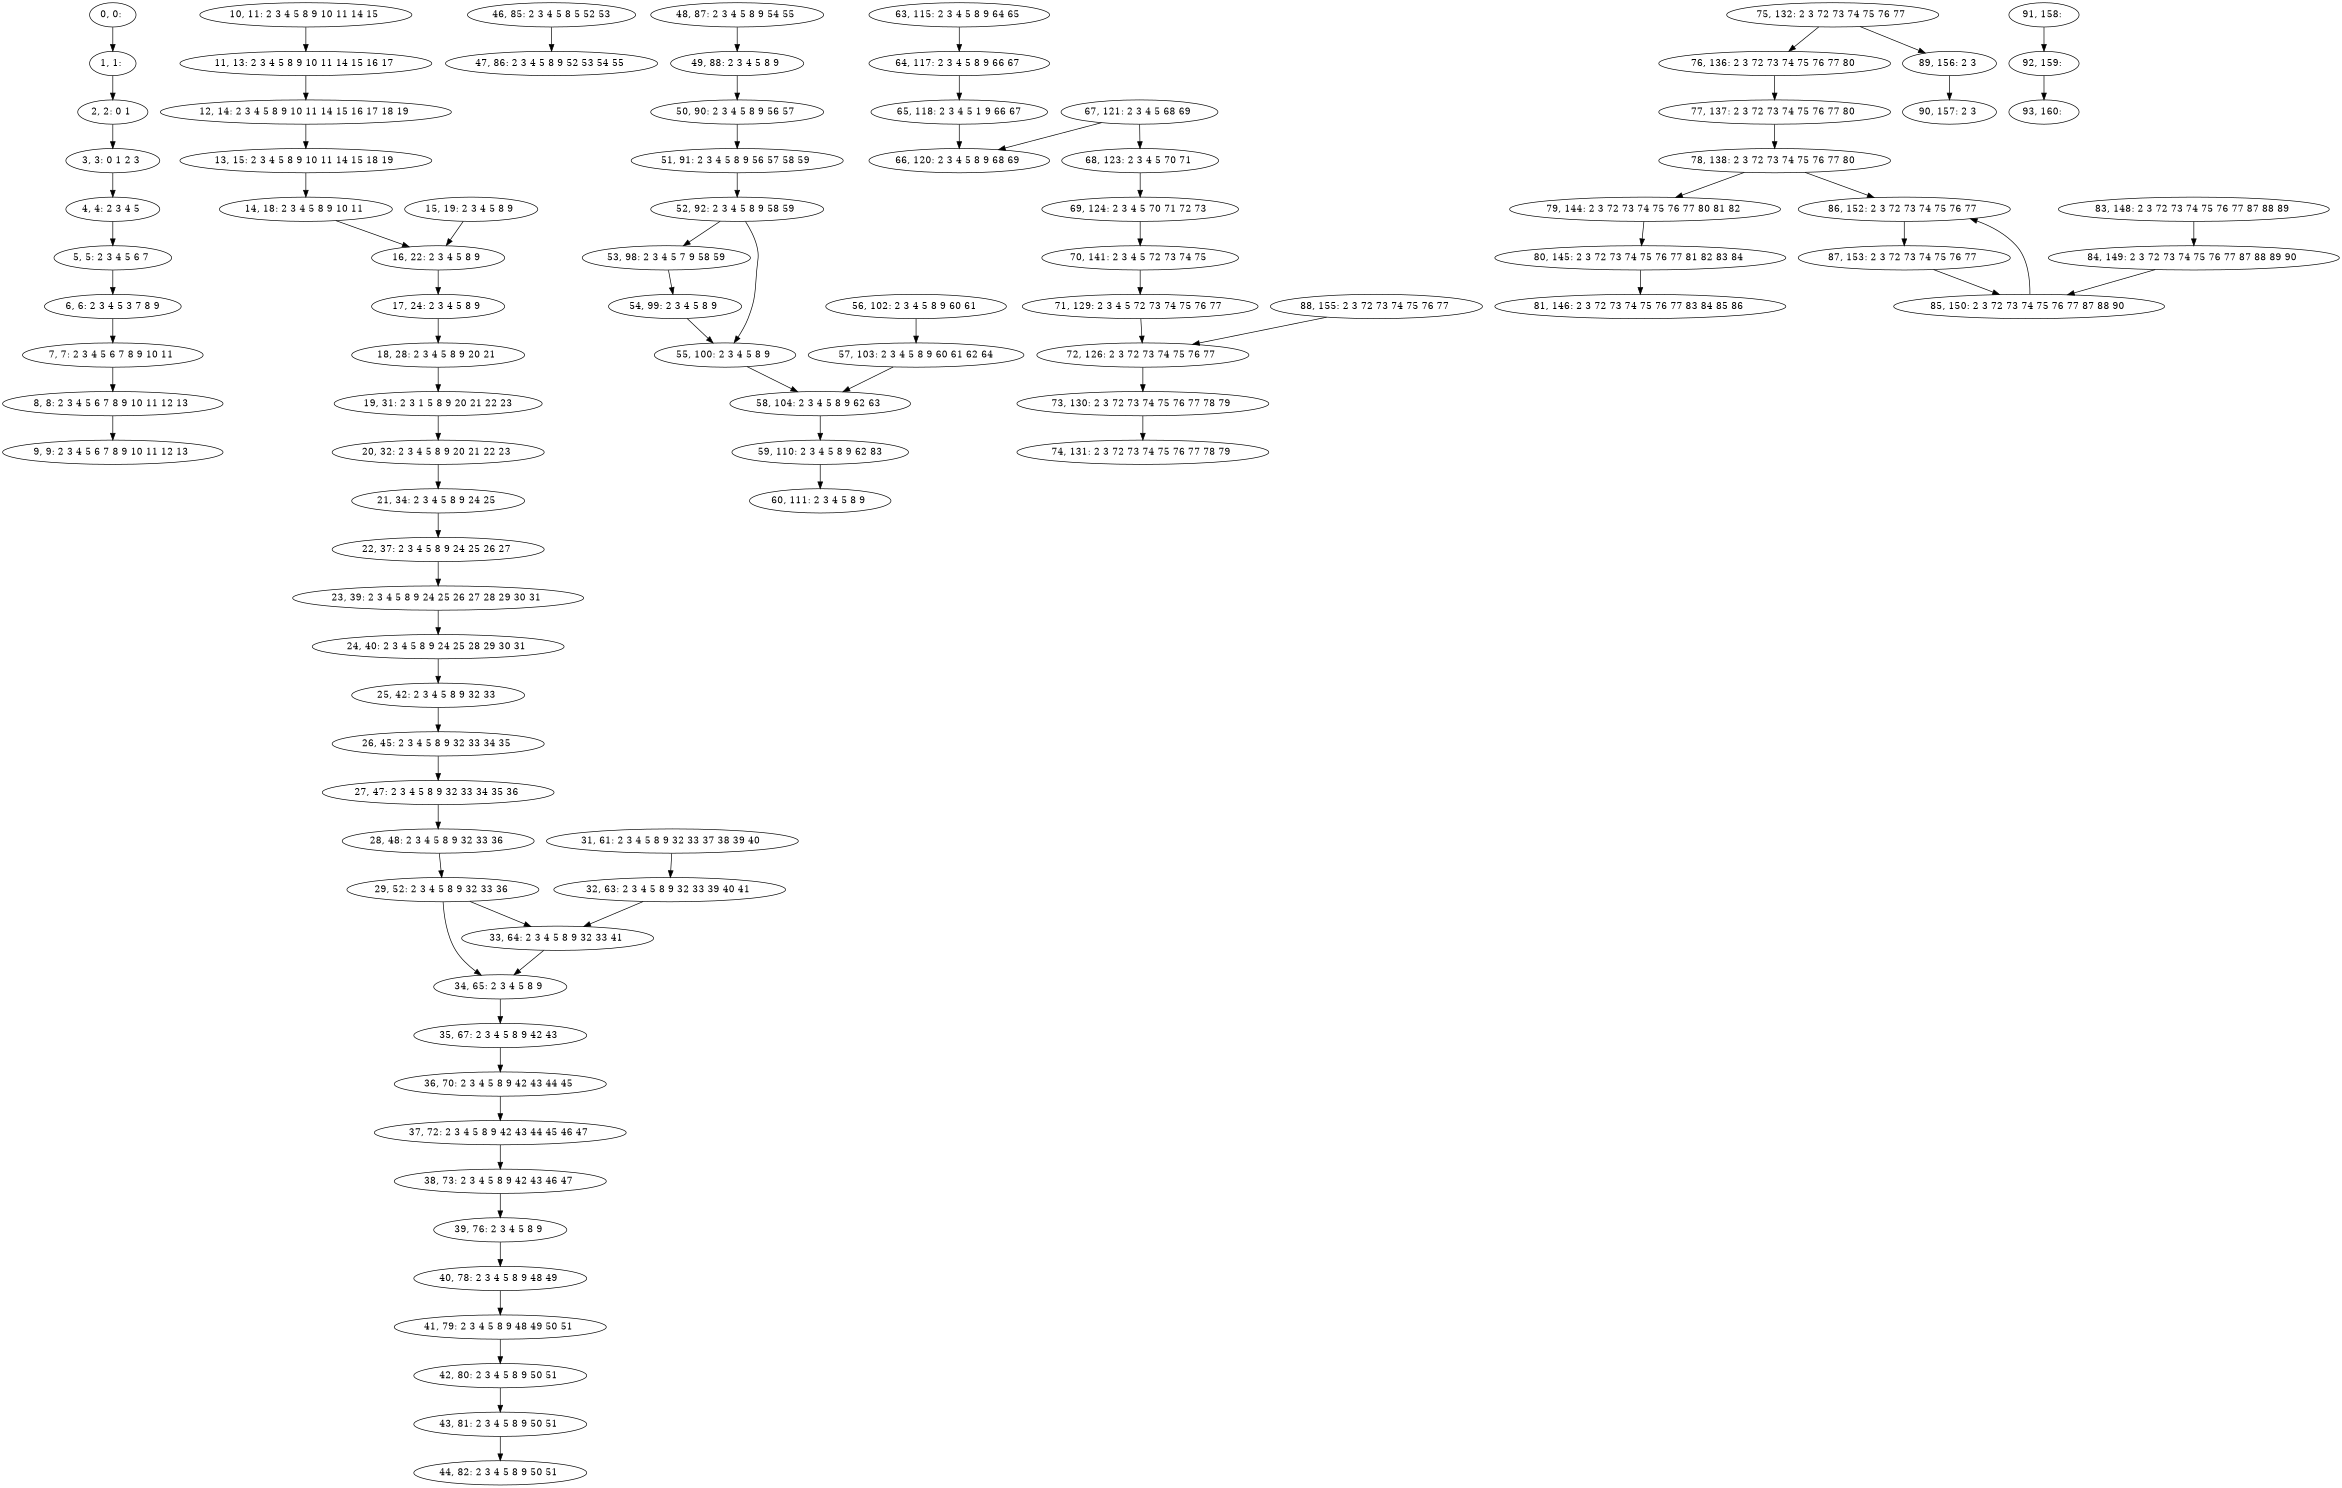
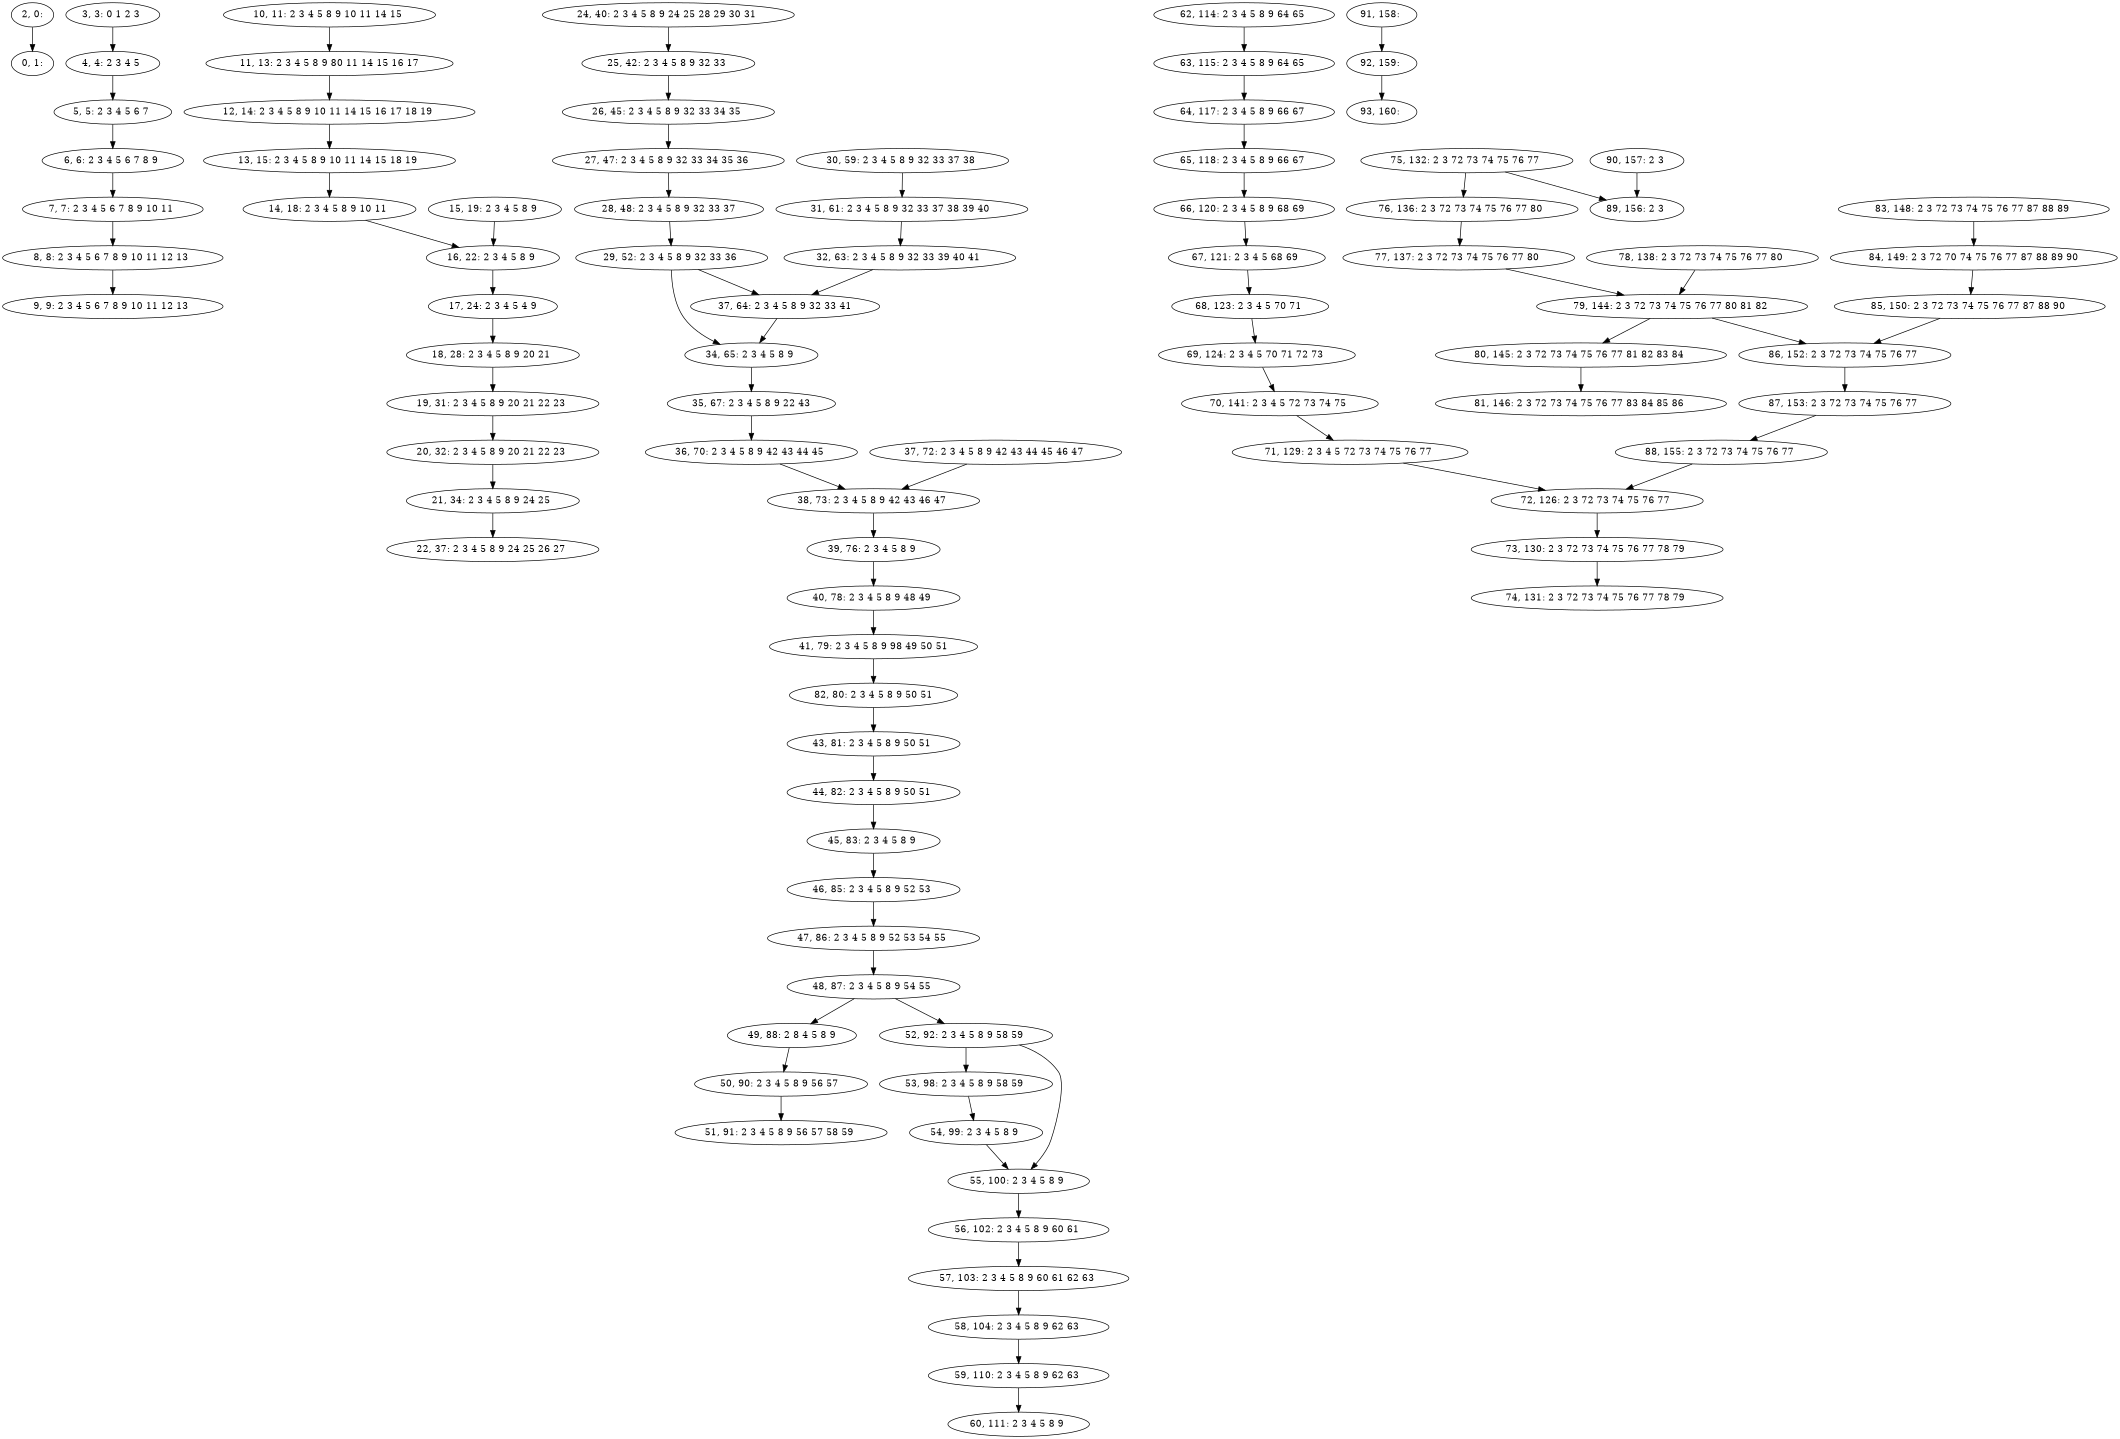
  digraph {
-   n1 [label="0, 0: "]
-   n2 [label="1, 1: "]
-   n3 [label="2, 2: 0 1 "]
+   n1 [label="2, 0:"]
+   n2 [label="0, 1:"]
    n4 [label="3, 3: 0 1 2 3 "]
    n5 [label="4, 4: 2 3 4 5 "]
    n6 [label="5, 5: 2 3 4 5 6 7 "]
-   n7 [label="6, 6: 2 3 4 5 3 7 8 9"]
+   n7 [label="6, 6: 2 3 4 5 6 7 8 9 "]
    n8 [label="7, 7: 2 3 4 5 6 7 8 9 10 11 "]
    n9 [label="8, 8: 2 3 4 5 6 7 8 9 10 11 12 13 "]
    n10 [label="9, 9: 2 3 4 5 6 7 8 9 10 11 12 13 "]
    n11 [label="10, 11: 2 3 4 5 8 9 10 11 14 15 "]
-   n12 [label="11, 13: 2 3 4 5 8 9 10 11 14 15 16 17 "]
+   n12 [label="11, 13: 2 3 4 5 8 9 80 11 14 15 16 17"]
    n13 [label="12, 14: 2 3 4 5 8 9 10 11 14 15 16 17 18 19 "]
    n14 [label="13, 15: 2 3 4 5 8 9 10 11 14 15 18 19 "]
    n15 [label="14, 18: 2 3 4 5 8 9 10 11 "]
    n16 [label="16, 22: 2 3 4 5 8 9 "]
    n17 [label="15, 19: 2 3 4 5 8 9 "]
-   n18 [label="17, 24: 2 3 4 5 8 9 "]
+   n18 [label="17, 24: 2 3 4 5 4 9"]
    n19 [label="18, 28: 2 3 4 5 8 9 20 21 "]
-   n20 [label="19, 31: 2 3 1 5 8 9 20 21 22 23"]
+   n20 [label="19, 31: 2 3 4 5 8 9 20 21 22 23 "]
    n21 [label="20, 32: 2 3 4 5 8 9 20 21 22 23 "]
    n22 [label="21, 34: 2 3 4 5 8 9 24 25 "]
    n23 [label="22, 37: 2 3 4 5 8 9 24 25 26 27 "]
-   n24 [label="23, 39: 2 3 4 5 8 9 24 25 26 27 28 29 30 31 "]
    n25 [label="24, 40: 2 3 4 5 8 9 24 25 28 29 30 31 "]
    n26 [label="25, 42: 2 3 4 5 8 9 32 33 "]
    n27 [label="26, 45: 2 3 4 5 8 9 32 33 34 35 "]
    n28 [label="27, 47: 2 3 4 5 8 9 32 33 34 35 36 "]
-   n29 [label="28, 48: 2 3 4 5 8 9 32 33 36 "]
+   n29 [label="28, 48: 2 3 4 5 8 9 32 33 37"]
    n30 [label="29, 52: 2 3 4 5 8 9 32 33 36 "]
    n31 [label="34, 65: 2 3 4 5 8 9 "]
-   n32 [label="33, 64: 2 3 4 5 8 9 32 33 41 "]
+   n32 [label="37, 64: 2 3 4 5 8 9 32 33 41"]
+   n33 [label="30, 59: 2 3 4 5 8 9 32 33 37 38 "]
    n34 [label="31, 61: 2 3 4 5 8 9 32 33 37 38 39 40 "]
-   n35 [label="35, 67: 2 3 4 5 8 9 42 43 "]
+   n35 [label="35, 67: 2 3 4 5 8 9 22 43"]
    n36 [label="32, 63: 2 3 4 5 8 9 32 33 39 40 41 "]
    n37 [label="36, 70: 2 3 4 5 8 9 42 43 44 45 "]
    n38 [label="37, 72: 2 3 4 5 8 9 42 43 44 45 46 47 "]
    n39 [label="38, 73: 2 3 4 5 8 9 42 43 46 47 "]
    n40 [label="39, 76: 2 3 4 5 8 9 "]
    n41 [label="40, 78: 2 3 4 5 8 9 48 49 "]
-   n42 [label="41, 79: 2 3 4 5 8 9 48 49 50 51 "]
-   n43 [label="42, 80: 2 3 4 5 8 9 50 51 "]
+   n42 [label="41, 79: 2 3 4 5 8 9 98 49 50 51"]
+   n43 [label="82, 80: 2 3 4 5 8 9 50 51"]
    n44 [label="43, 81: 2 3 4 5 8 9 50 51 "]
    n45 [label="44, 82: 2 3 4 5 8 9 50 51 "]
-   n47 [label="46, 85: 2 3 4 5 8 5 52 53"]
+   n46 [label="45, 83: 2 3 4 5 8 9 "]
+   n47 [label="46, 85: 2 3 4 5 8 9 52 53 "]
    n48 [label="47, 86: 2 3 4 5 8 9 52 53 54 55 "]
    n49 [label="48, 87: 2 3 4 5 8 9 54 55 "]
-   n50 [label="49, 88: 2 3 4 5 8 9 "]
+   n50 [label="49, 88: 2 8 4 5 8 9"]
    n51 [label="50, 90: 2 3 4 5 8 9 56 57 "]
    n52 [label="51, 91: 2 3 4 5 8 9 56 57 58 59 "]
    n53 [label="52, 92: 2 3 4 5 8 9 58 59 "]
-   n54 [label="53, 98: 2 3 4 5 7 9 58 59"]
+   n54 [label="53, 98: 2 3 4 5 8 9 58 59 "]
    n55 [label="55, 100: 2 3 4 5 8 9 "]
    n56 [label="54, 99: 2 3 4 5 8 9 "]
    n57 [label="56, 102: 2 3 4 5 8 9 60 61 "]
-   n58 [label="57, 103: 2 3 4 5 8 9 60 61 62 64"]
+   n58 [label="57, 103: 2 3 4 5 8 9 60 61 62 63 "]
    n59 [label="58, 104: 2 3 4 5 8 9 62 63 "]
-   n60 [label="59, 110: 2 3 4 5 8 9 62 83"]
+   n60 [label="59, 110: 2 3 4 5 8 9 62 63 "]
    n61 [label="60, 111: 2 3 4 5 8 9 "]
+   n62 [label="62, 114: 2 3 4 5 8 9 64 65 "]
    n63 [label="63, 115: 2 3 4 5 8 9 64 65 "]
    n64 [label="64, 117: 2 3 4 5 8 9 66 67 "]
-   n65 [label="65, 118: 2 3 4 5 1 9 66 67"]
+   n65 [label="65, 118: 2 3 4 5 8 9 66 67 "]
    n66 [label="66, 120: 2 3 4 5 8 9 68 69 "]
    n67 [label="67, 121: 2 3 4 5 68 69 "]
    n68 [label="68, 123: 2 3 4 5 70 71 "]
    n69 [label="69, 124: 2 3 4 5 70 71 72 73 "]
    n70 [label="70, 141: 2 3 4 5 72 73 74 75 "]
    n71 [label="71, 129: 2 3 4 5 72 73 74 75 76 77 "]
    n72 [label="72, 126: 2 3 72 73 74 75 76 77 "]
    n73 [label="73, 130: 2 3 72 73 74 75 76 77 78 79 "]
    n74 [label="74, 131: 2 3 72 73 74 75 76 77 78 79 "]
    n75 [label="75, 132: 2 3 72 73 74 75 76 77 "]
    n76 [label="76, 136: 2 3 72 73 74 75 76 77 80 "]
    n77 [label="89, 156: 2 3 "]
    n78 [label="77, 137: 2 3 72 73 74 75 76 77 80 "]
    n79 [label="90, 157: 2 3 "]
    n80 [label="78, 138: 2 3 72 73 74 75 76 77 80 "]
    n81 [label="79, 144: 2 3 72 73 74 75 76 77 80 81 82 "]
    n82 [label="86, 152: 2 3 72 73 74 75 76 77 "]
    n83 [label="80, 145: 2 3 72 73 74 75 76 77 81 82 83 84 "]
    n84 [label="87, 153: 2 3 72 73 74 75 76 77 "]
    n85 [label="81, 146: 2 3 72 73 74 75 76 77 83 84 85 86 "]
    n86 [label="83, 148: 2 3 72 73 74 75 76 77 87 88 89 "]
-   n87 [label="84, 149: 2 3 72 73 74 75 76 77 87 88 89 90 "]
+   n87 [label="84, 149: 2 3 72 70 74 75 76 77 87 88 89 90"]
    n88 [label="85, 150: 2 3 72 73 74 75 76 77 87 88 90 "]
    n89 [label="88, 155: 2 3 72 73 74 75 76 77 "]
    n90 [label="91, 158: "]
    n91 [label="92, 159: "]
    n92 [label="93, 160: "]
    n1 -> n2
-   n2 -> n3
-   n3 -> n4
    n4 -> n5
    n5 -> n6
    n6 -> n7
    n7 -> n8
    n8 -> n9
    n9 -> n10
    n11 -> n12
    n12 -> n13
    n13 -> n14
    n14 -> n15
    n15 -> n16
    n16 -> n18
    n17 -> n16
    n18 -> n19
    n19 -> n20
    n20 -> n21
    n21 -> n22
    n22 -> n23
-   n23 -> n24
-   n24 -> n25
    n25 -> n26
    n26 -> n27
    n27 -> n28
    n28 -> n29
    n29 -> n30
    n30 -> n31
    n30 -> n32
    n31 -> n35
    n32 -> n31
+   n33 -> n34
    n34 -> n36
    n35 -> n37
    n36 -> n32
-   n37 -> n38
+   n37 -> n39
    n38 -> n39
    n39 -> n40
    n40 -> n41
    n41 -> n42
    n42 -> n43
    n43 -> n44
    n44 -> n45
+   n45 -> n46
+   n46 -> n47
    n47 -> n48
+   n48 -> n49
    n49 -> n50
    n50 -> n51
    n51 -> n52
-   n52 -> n53
+   n49 -> n53
    n53 -> n54
    n53 -> n55
    n54 -> n56
-   n55 -> n59
+   n55 -> n57
    n56 -> n55
    n57 -> n58
    n58 -> n59
    n59 -> n60
    n60 -> n61
+   n62 -> n63
    n63 -> n64
    n64 -> n65
    n65 -> n66
-   n67 -> n66
+   n66 -> n67
    n67 -> n68
    n68 -> n69
    n69 -> n70
    n70 -> n71
    n71 -> n72
    n72 -> n73
    n73 -> n74
    n75 -> n76
    n75 -> n77
    n76 -> n78
-   n77 -> n79
-   n78 -> n80
+   n79 -> n77
+   n78 -> n81
    n80 -> n81
-   n80 -> n82
+   n81 -> n82
    n81 -> n83
    n82 -> n84
    n83 -> n85
-   n84 -> n88
+   n84 -> n89
    n86 -> n87
    n87 -> n88
    n88 -> n82
    n89 -> n72
    n90 -> n91
    n91 -> n92
  }
